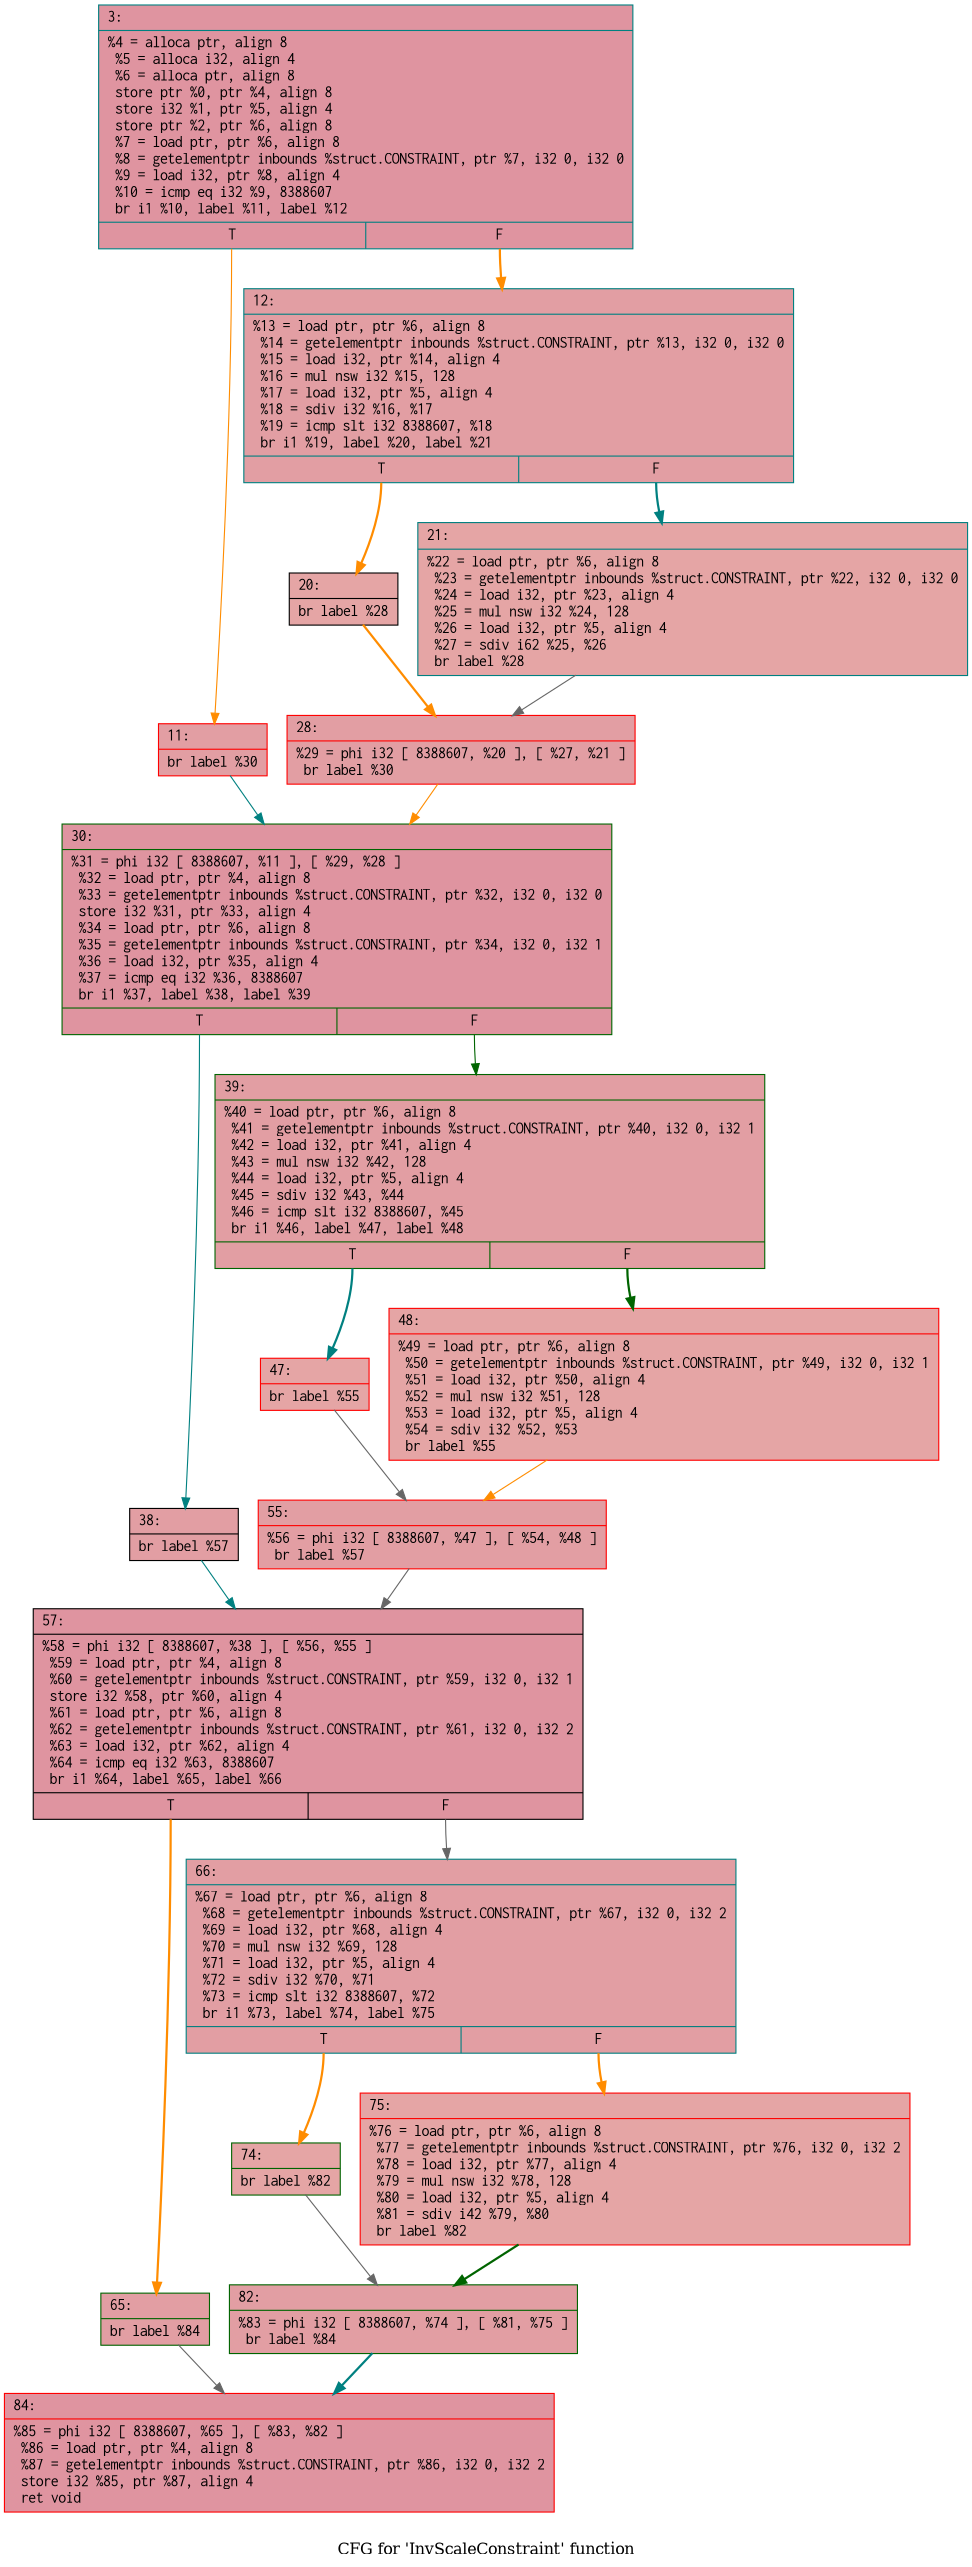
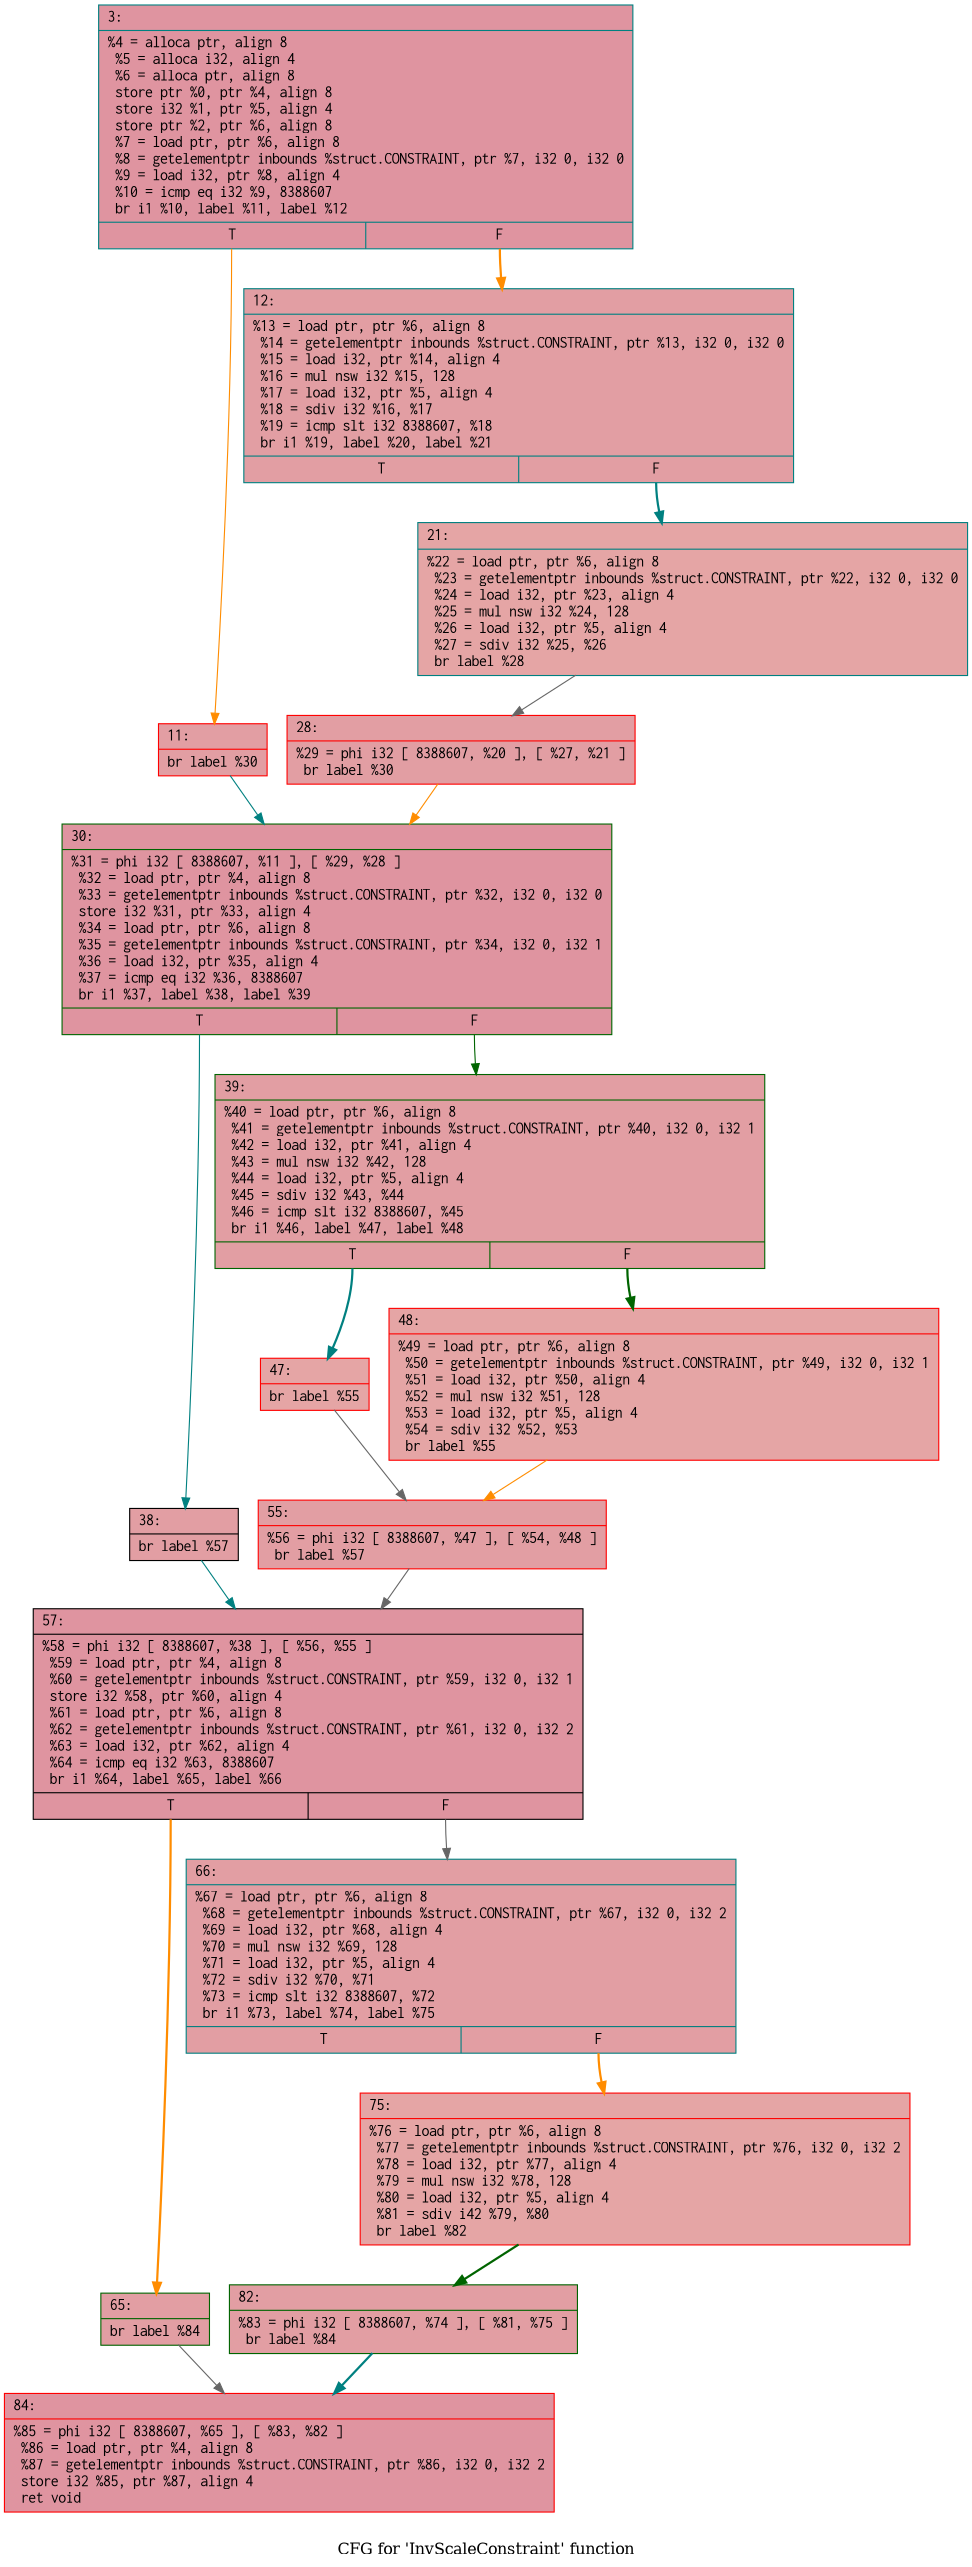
  digraph {
    label="CFG for 'InvScaleConstraint' function"
    node [color=red fillcolor="#be242e70" fontname=Courier shape=record style=filled]
    edge [color=darkorange style=solid]
    n1 [color=teal fillcolor="#b70d2870" label="{3:\l|  %4 = alloca ptr, align 8\l  %5 = alloca i32, align 4\l  %6 = alloca ptr, align 8\l  store ptr %0, ptr %4, align 8\l  store i32 %1, ptr %5, align 4\l  store ptr %2, ptr %6, align 8\l  %7 = load ptr, ptr %6, align 8\l  %8 = getelementptr inbounds %struct.CONSTRAINT, ptr %7, i32 0, i32 0\l  %9 = load i32, ptr %8, align 4\l  %10 = icmp eq i32 %9, 8388607\l  br i1 %10, label %11, label %12\l|{<s0>T|<s1>F}}"]
    n2 [label="{11:\l|  br label %30\l}"]
    n3 [color=teal label="{12:\l|  %13 = load ptr, ptr %6, align 8\l  %14 = getelementptr inbounds %struct.CONSTRAINT, ptr %13, i32 0, i32 0\l  %15 = load i32, ptr %14, align 4\l  %16 = mul nsw i32 %15, 128\l  %17 = load i32, ptr %5, align 4\l  %18 = sdiv i32 %16, %17\l  %19 = icmp slt i32 8388607, %18\l  br i1 %19, label %20, label %21\l|{<s0>T|<s1>F}}"]
    n4 [color=darkgreen fillcolor="#b70d2870" label="{30:\l|  %31 = phi i32 [ 8388607, %11 ], [ %29, %28 ]\l  %32 = load ptr, ptr %4, align 8\l  %33 = getelementptr inbounds %struct.CONSTRAINT, ptr %32, i32 0, i32 0\l  store i32 %31, ptr %33, align 4\l  %34 = load ptr, ptr %6, align 8\l  %35 = getelementptr inbounds %struct.CONSTRAINT, ptr %34, i32 0, i32 1\l  %36 = load i32, ptr %35, align 4\l  %37 = icmp eq i32 %36, 8388607\l  br i1 %37, label %38, label %39\l|{<s0>T|<s1>F}}"]
-   n5 [color=black fillcolor="#c5333470" label="{20:\l|  br label %28\l}"]
-   n6 [color=teal fillcolor="#c5333470" label="{21:\l|  %22 = load ptr, ptr %6, align 8\l  %23 = getelementptr inbounds %struct.CONSTRAINT, ptr %22, i32 0, i32 0\l  %24 = load i32, ptr %23, align 4\l  %25 = mul nsw i32 %24, 128\l  %26 = load i32, ptr %5, align 4\l  %27 = sdiv i62 %25, %26\l  br label %28\l}"]
+   n6 [color=teal fillcolor="#c5333470" label="{21:\l|  %22 = load ptr, ptr %6, align 8\l  %23 = getelementptr inbounds %struct.CONSTRAINT, ptr %22, i32 0, i32 0\l  %24 = load i32, ptr %23, align 4\l  %25 = mul nsw i32 %24, 128\l  %26 = load i32, ptr %5, align 4\l  %27 = sdiv i32 %25, %26\l  br label %28\l}"]
    n7 [color=black label="{38:\l|  br label %57\l}"]
    n8 [color=darkgreen label="{39:\l|  %40 = load ptr, ptr %6, align 8\l  %41 = getelementptr inbounds %struct.CONSTRAINT, ptr %40, i32 0, i32 1\l  %42 = load i32, ptr %41, align 4\l  %43 = mul nsw i32 %42, 128\l  %44 = load i32, ptr %5, align 4\l  %45 = sdiv i32 %43, %44\l  %46 = icmp slt i32 8388607, %45\l  br i1 %46, label %47, label %48\l|{<s0>T|<s1>F}}"]
    n9 [label="{28:\l|  %29 = phi i32 [ 8388607, %20 ], [ %27, %21 ]\l  br label %30\l}"]
    n10 [color=black fillcolor="#b70d2870" label="{57:\l|  %58 = phi i32 [ 8388607, %38 ], [ %56, %55 ]\l  %59 = load ptr, ptr %4, align 8\l  %60 = getelementptr inbounds %struct.CONSTRAINT, ptr %59, i32 0, i32 1\l  store i32 %58, ptr %60, align 4\l  %61 = load ptr, ptr %6, align 8\l  %62 = getelementptr inbounds %struct.CONSTRAINT, ptr %61, i32 0, i32 2\l  %63 = load i32, ptr %62, align 4\l  %64 = icmp eq i32 %63, 8388607\l  br i1 %64, label %65, label %66\l|{<s0>T|<s1>F}}"]
    n11 [fillcolor="#c5333470" label="{47:\l|  br label %55\l}"]
    n12 [fillcolor="#c5333470" label="{48:\l|  %49 = load ptr, ptr %6, align 8\l  %50 = getelementptr inbounds %struct.CONSTRAINT, ptr %49, i32 0, i32 1\l  %51 = load i32, ptr %50, align 4\l  %52 = mul nsw i32 %51, 128\l  %53 = load i32, ptr %5, align 4\l  %54 = sdiv i32 %52, %53\l  br label %55\l}"]
    n13 [color=darkgreen label="{65:\l|  br label %84\l}"]
    n14 [color=teal label="{66:\l|  %67 = load ptr, ptr %6, align 8\l  %68 = getelementptr inbounds %struct.CONSTRAINT, ptr %67, i32 0, i32 2\l  %69 = load i32, ptr %68, align 4\l  %70 = mul nsw i32 %69, 128\l  %71 = load i32, ptr %5, align 4\l  %72 = sdiv i32 %70, %71\l  %73 = icmp slt i32 8388607, %72\l  br i1 %73, label %74, label %75\l|{<s0>T|<s1>F}}"]
    n15 [label="{55:\l|  %56 = phi i32 [ 8388607, %47 ], [ %54, %48 ]\l  br label %57\l}"]
    n16 [fillcolor="#b70d2870" label="{84:\l|  %85 = phi i32 [ 8388607, %65 ], [ %83, %82 ]\l  %86 = load ptr, ptr %4, align 8\l  %87 = getelementptr inbounds %struct.CONSTRAINT, ptr %86, i32 0, i32 2\l  store i32 %85, ptr %87, align 4\l  ret void\l}"]
-   n17 [color=darkgreen fillcolor="#c5333470" label="{74:\l|  br label %82\l}"]
    n18 [fillcolor="#c5333470" label="{75:\l|  %76 = load ptr, ptr %6, align 8\l  %77 = getelementptr inbounds %struct.CONSTRAINT, ptr %76, i32 0, i32 2\l  %78 = load i32, ptr %77, align 4\l  %79 = mul nsw i32 %78, 128\l  %80 = load i32, ptr %5, align 4\l  %81 = sdiv i42 %79, %80\l  br label %82\l}"]
    n19 [color=darkgreen label="{82:\l|  %83 = phi i32 [ 8388607, %74 ], [ %81, %75 ]\l  br label %84\l}"]
    n1 -> n2 [tailport=s0]
    n1 -> n3 [style=bold tailport=s1]
    n2 -> n4 [color=teal]
-   n3 -> n5 [style=bold tailport=s0]
    n3 -> n6 [color=teal style=bold tailport=s1]
    n4 -> n7 [color=teal tailport=s0]
    n4 -> n8 [color=darkgreen tailport=s1]
-   n5 -> n9 [style=bold]
    n6 -> n9 [color=gray40]
    n7 -> n10 [color=teal]
    n8 -> n11 [color=teal style=bold tailport=s0]
    n8 -> n12 [color=darkgreen style=bold tailport=s1]
    n9 -> n4
    n10 -> n13 [style=bold tailport=s0]
    n10 -> n14 [color=gray40 tailport=s1]
    n11 -> n15 [color=gray40]
    n12 -> n15
    n13 -> n16 [color=gray40]
-   n14 -> n17 [style=bold tailport=s0]
    n14 -> n18 [style=bold tailport=s1]
    n15 -> n10 [color=gray40]
-   n17 -> n19 [color=gray40]
    n18 -> n19 [color=darkgreen style=bold]
    n19 -> n16 [color=teal style=bold]
  }
